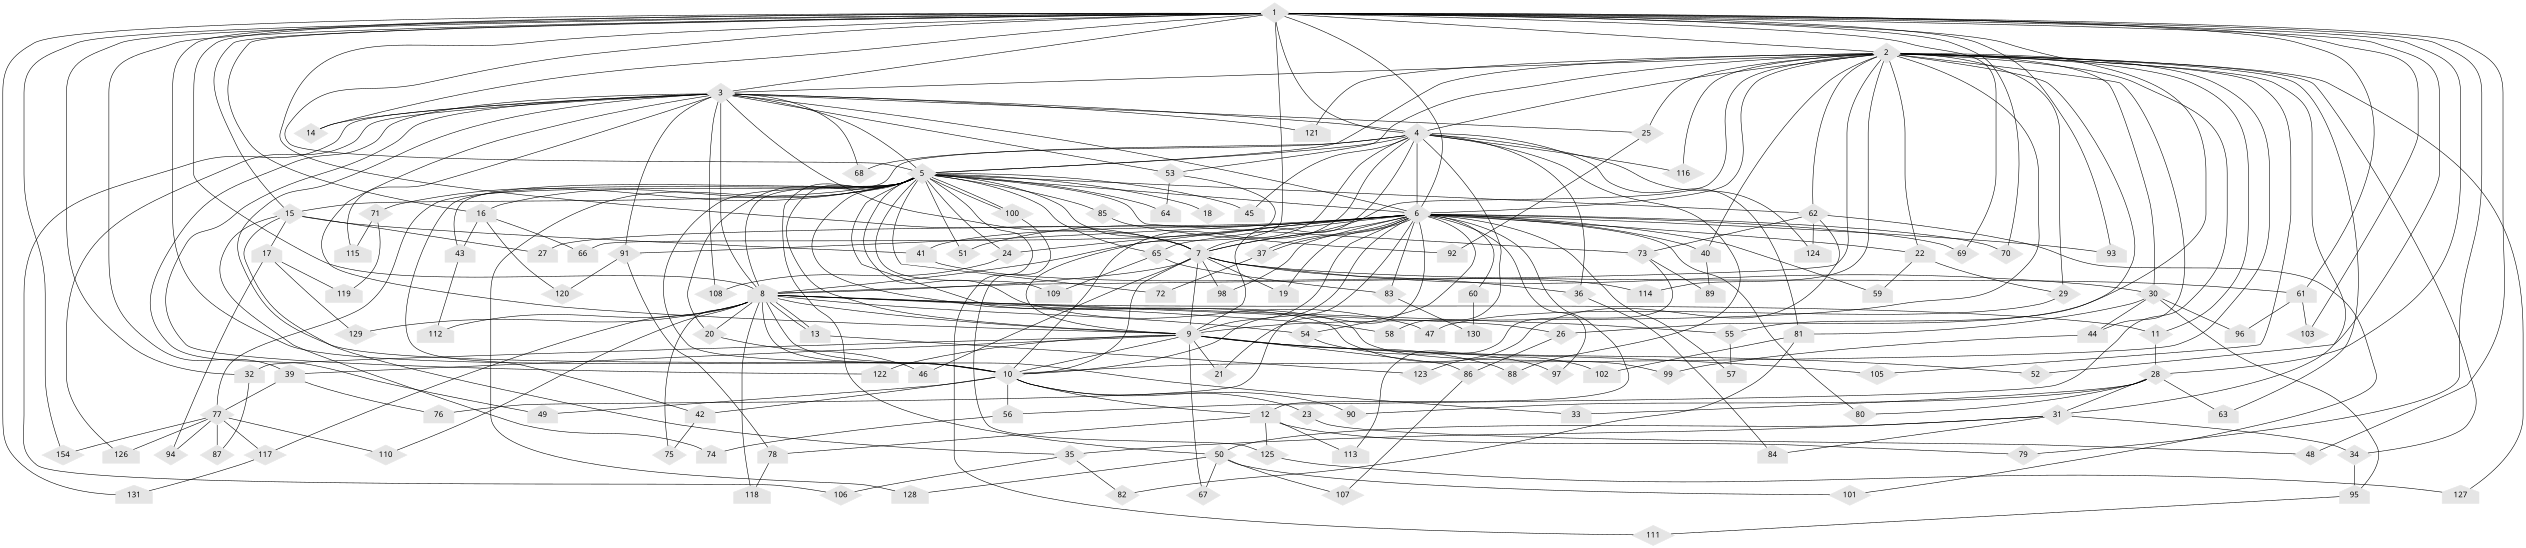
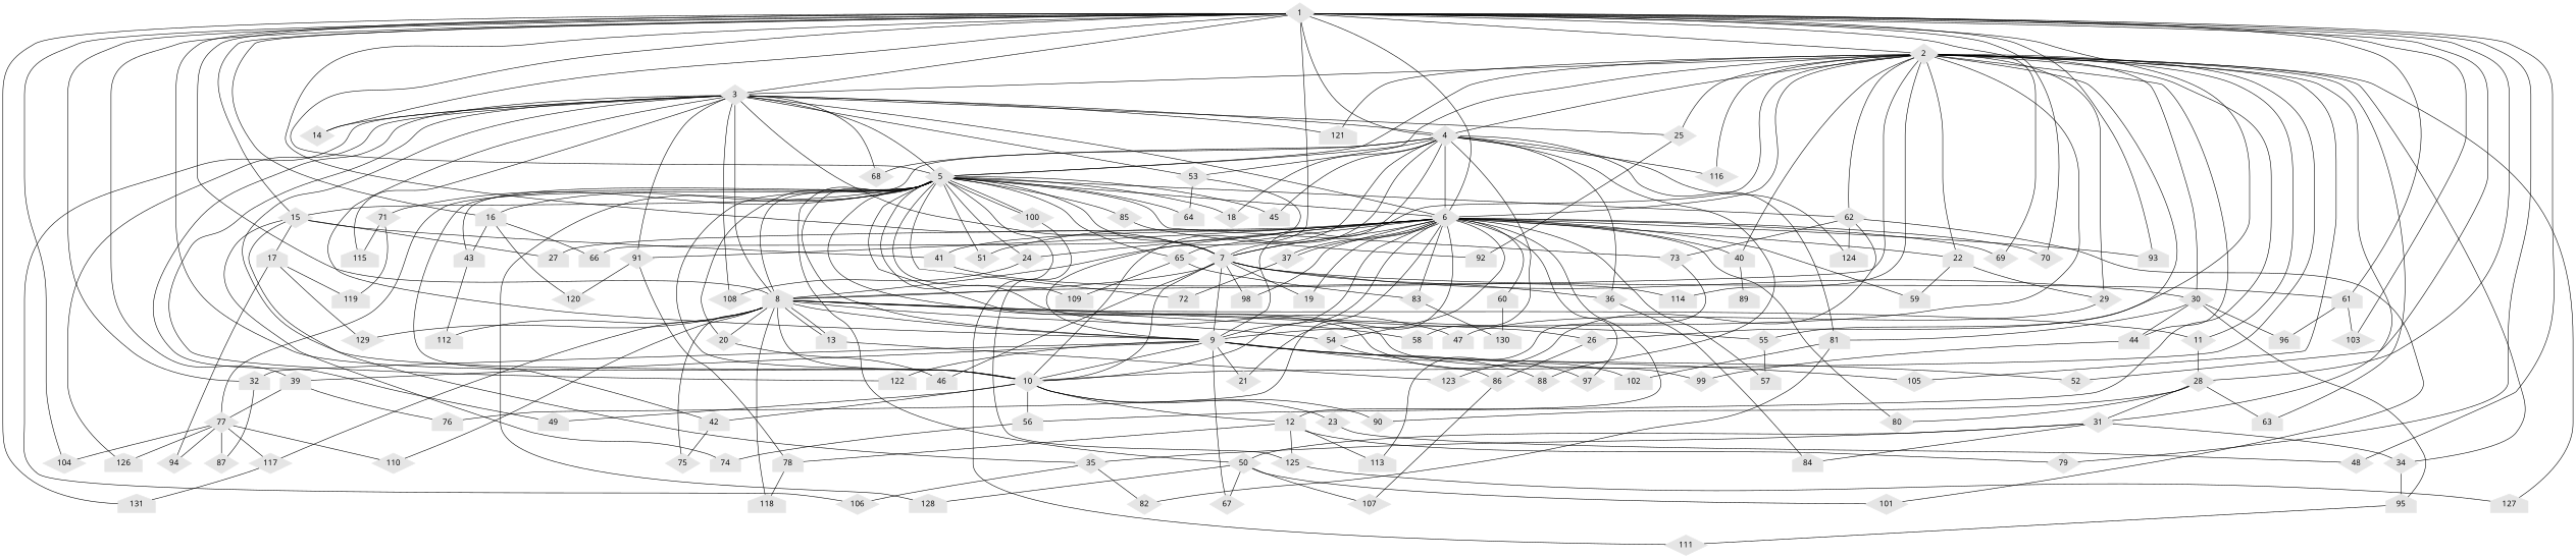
  graph {
    fontname="Noto Sans"
    node [color=gray90 fontname="Noto Sans" shape=diamond style=filled]
    edge [fontname="Noto Sans"]
    1
    2
    3
    4
    5
    6
    7
    8 [shape=house]
    9
    10
    14
    15
    16 [shape=house]
    26
    28
    32 [shape=house]
    39 [shape=house]
    48
    52
    61 [shape=house]
    69
    70
    79
    93 [shape=house]
    103
-   104 [label=154]
+   104
    131 [shape=house]
    11
    22 [shape=house]
    25
    29
    30
    31
    34
    40 [shape=house]
    44 [shape=house]
    53
    55
    56 [shape=house]
    62
    63 [shape=house]
    105
    114 [shape=house]
    116
    121 [shape=house]
    127 [shape=house]
    49 [shape=house]
    68
    91
    106
    108
    115 [shape=house]
    122 [shape=house]
    126 [shape=house]
    18
    36
    45 [shape=house]
    58 [shape=house]
    81 [shape=house]
    88
    124 [shape=house]
    20
    24
    42 [shape=house]
    43 [shape=house]
    47 [shape=house]
    50
    51
    64 [shape=house]
    65
    71
    72 [shape=house]
    73
    77
    85
    99
    100
    102 [shape=house]
    109 [shape=house]
    111
    128 [shape=house]
    12 [shape=house]
    19 [shape=house]
    21
    27 [shape=house]
    37
    41 [shape=house]
    54
    57 [shape=house]
    59 [shape=house]
    60 [shape=house]
    76 [shape=house]
    80
    83
    97
    98 [shape=house]
    46 [shape=house]
    13 [shape=house]
-   33 [shape=house]
    75
    110
    112 [shape=house]
    117
    118 [shape=house]
    129
    67
    86
    23
    90
    17 [shape=house]
    35
    74 [shape=house]
    66 [shape=house]
    120
    87
    96 [shape=house]
    92 [shape=house]
    95 [shape=house]
    84 [shape=house]
    89 [shape=house]
    123
    101
    78 [shape=house]
    82
    94
    119 [shape=house]
    107
    113 [shape=house]
    125
    130 [shape=house]
    1 -- 2
    1 -- 3
    1 -- 4
    1 -- 5
    1 -- 6
    1 -- 7
    1 -- 8
    1 -- 9
    1 -- 10
    1 -- 14
    1 -- 15
    1 -- 16
    1 -- 26
    1 -- 28
    1 -- 32
    1 -- 39
    1 -- 48
    1 -- 52
    1 -- 61
    1 -- 69
    1 -- 70
    1 -- 79
    1 -- 93
    1 -- 103
    1 -- 104
    1 -- 131
    2 -- 3
    2 -- 4
    2 -- 5
    2 -- 6
    2 -- 7
    2 -- 8
    2 -- 9
    2 -- 10
    2 -- 11
    2 -- 22
    2 -- 25
    2 -- 29
    2 -- 30
    2 -- 31
    2 -- 34
    2 -- 40
    2 -- 44
    2 -- 53
    2 -- 55
    2 -- 56
    2 -- 62
    2 -- 63
    2 -- 105
    2 -- 114
    2 -- 116
    2 -- 121
    2 -- 127
    3 -- 4
    3 -- 5
    3 -- 6
    3 -- 7
    3 -- 8
    3 -- 9
    3 -- 10
    3 -- 14
    3 -- 25
    3 -- 53
    3 -- 121
    3 -- 49
    3 -- 68
    3 -- 91
    3 -- 106
    3 -- 108
    3 -- 115
    3 -- 122
    3 -- 126
    4 -- 5
    4 -- 6
    4 -- 7
    4 -- 9
    4 -- 10
    4 -- 15
    4 -- 116
    4 -- 68
+   4 -- 18
    4 -- 36
    4 -- 45
    4 -- 58
    4 -- 81
    4 -- 88
    4 -- 124
    5 -- 6
    5 -- 7
    5 -- 8
    5 -- 9
    5 -- 10
    5 -- 16
    5 -- 62
    5 -- 18
    5 -- 45
    5 -- 20
    5 -- 24
    5 -- 42
    5 -- 43
    5 -- 47
    5 -- 50
    5 -- 51
    5 -- 64
    5 -- 65
    5 -- 71
    5 -- 72
    5 -- 73
    5 -- 77
    5 -- 85
    5 -- 99
    5 -- 100
    5 -- 100
    5 -- 102
    5 -- 109
    5 -- 111
    5 -- 128
    6 -- 7
    6 -- 8
    6 -- 9
    6 -- 10
    6 -- 69
    6 -- 70
    6 -- 93
    6 -- 22
    6 -- 40
    6 -- 91
    6 -- 24
    6 -- 51
    6 -- 65
    6 -- 12
    6 -- 19
    6 -- 21
    6 -- 27
    6 -- 37
    6 -- 37
    6 -- 41
    6 -- 54
    6 -- 57
    6 -- 59
    6 -- 60
    6 -- 76
    6 -- 80
    6 -- 83
    6 -- 97
    6 -- 98
    7 -- 8
    7 -- 9
    7 -- 10
    7 -- 61
    7 -- 30
    7 -- 36
    7 -- 19
    7 -- 98
    7 -- 46
    8 -- 9
    8 -- 10
    8 -- 26
    8 -- 11
    8 -- 55
    8 -- 58
    8 -- 20
    8 -- 54
    8 -- 13
    8 -- 13
-   8 -- 33
    8 -- 75
    8 -- 110
    8 -- 112
    8 -- 117
    8 -- 118
    8 -- 129
    9 -- 10
    9 -- 32
    9 -- 39
    9 -- 52
    9 -- 105
    9 -- 122
    9 -- 88
    9 -- 21
    9 -- 67
    9 -- 86
    10 -- 56
    10 -- 49
    10 -- 42
    10 -- 12
    10 -- 23
    10 -- 90
    15 -- 27
    15 -- 41
    15 -- 17
    15 -- 35
    15 -- 74
    16 -- 43
    16 -- 66
    16 -- 120
    26 -- 86
    28 -- 31
    28 -- 63
    28 -- 80
-   28 -- 33
    28 -- 90
    32 -- 87
    39 -- 77
    39 -- 76
    61 -- 103
    61 -- 96
    11 -- 28
    22 -- 29
    22 -- 59
    25 -- 92
    29 -- 47
    30 -- 44
    30 -- 81
    30 -- 96
    30 -- 95
    31 -- 34
    31 -- 50
    31 -- 35
    31 -- 84
    34 -- 95
    40 -- 89
    44 -- 99
    53 -- 64
    53 -- 66
    55 -- 57
    56 -- 74
    62 -- 124
    62 -- 73
    62 -- 123
    62 -- 101
    91 -- 120
    91 -- 78
    36 -- 84
    81 -- 102
    81 -- 82
    20 -- 46
    24 -- 108
    42 -- 75
    43 -- 112
    50 -- 128
    50 -- 67
    50 -- 101
    50 -- 107
    65 -- 109
    65 -- 83
    71 -- 115
    71 -- 119
-   73 -- 89
    73 -- 113
    77 -- 104
    77 -- 126
    77 -- 110
    77 -- 117
    77 -- 87
    77 -- 94
    85 -- 92
    100 -- 125
    12 -- 79
    12 -- 78
    12 -- 113
    12 -- 125
    37 -- 72
    41 -- 114
    54 -- 97
    60 -- 130
    83 -- 130
    13 -- 123
    117 -- 131
    86 -- 107
    23 -- 48
    17 -- 129
    17 -- 94
    17 -- 119
    35 -- 106
    35 -- 82
    95 -- 111
    78 -- 118
    125 -- 127
  }
